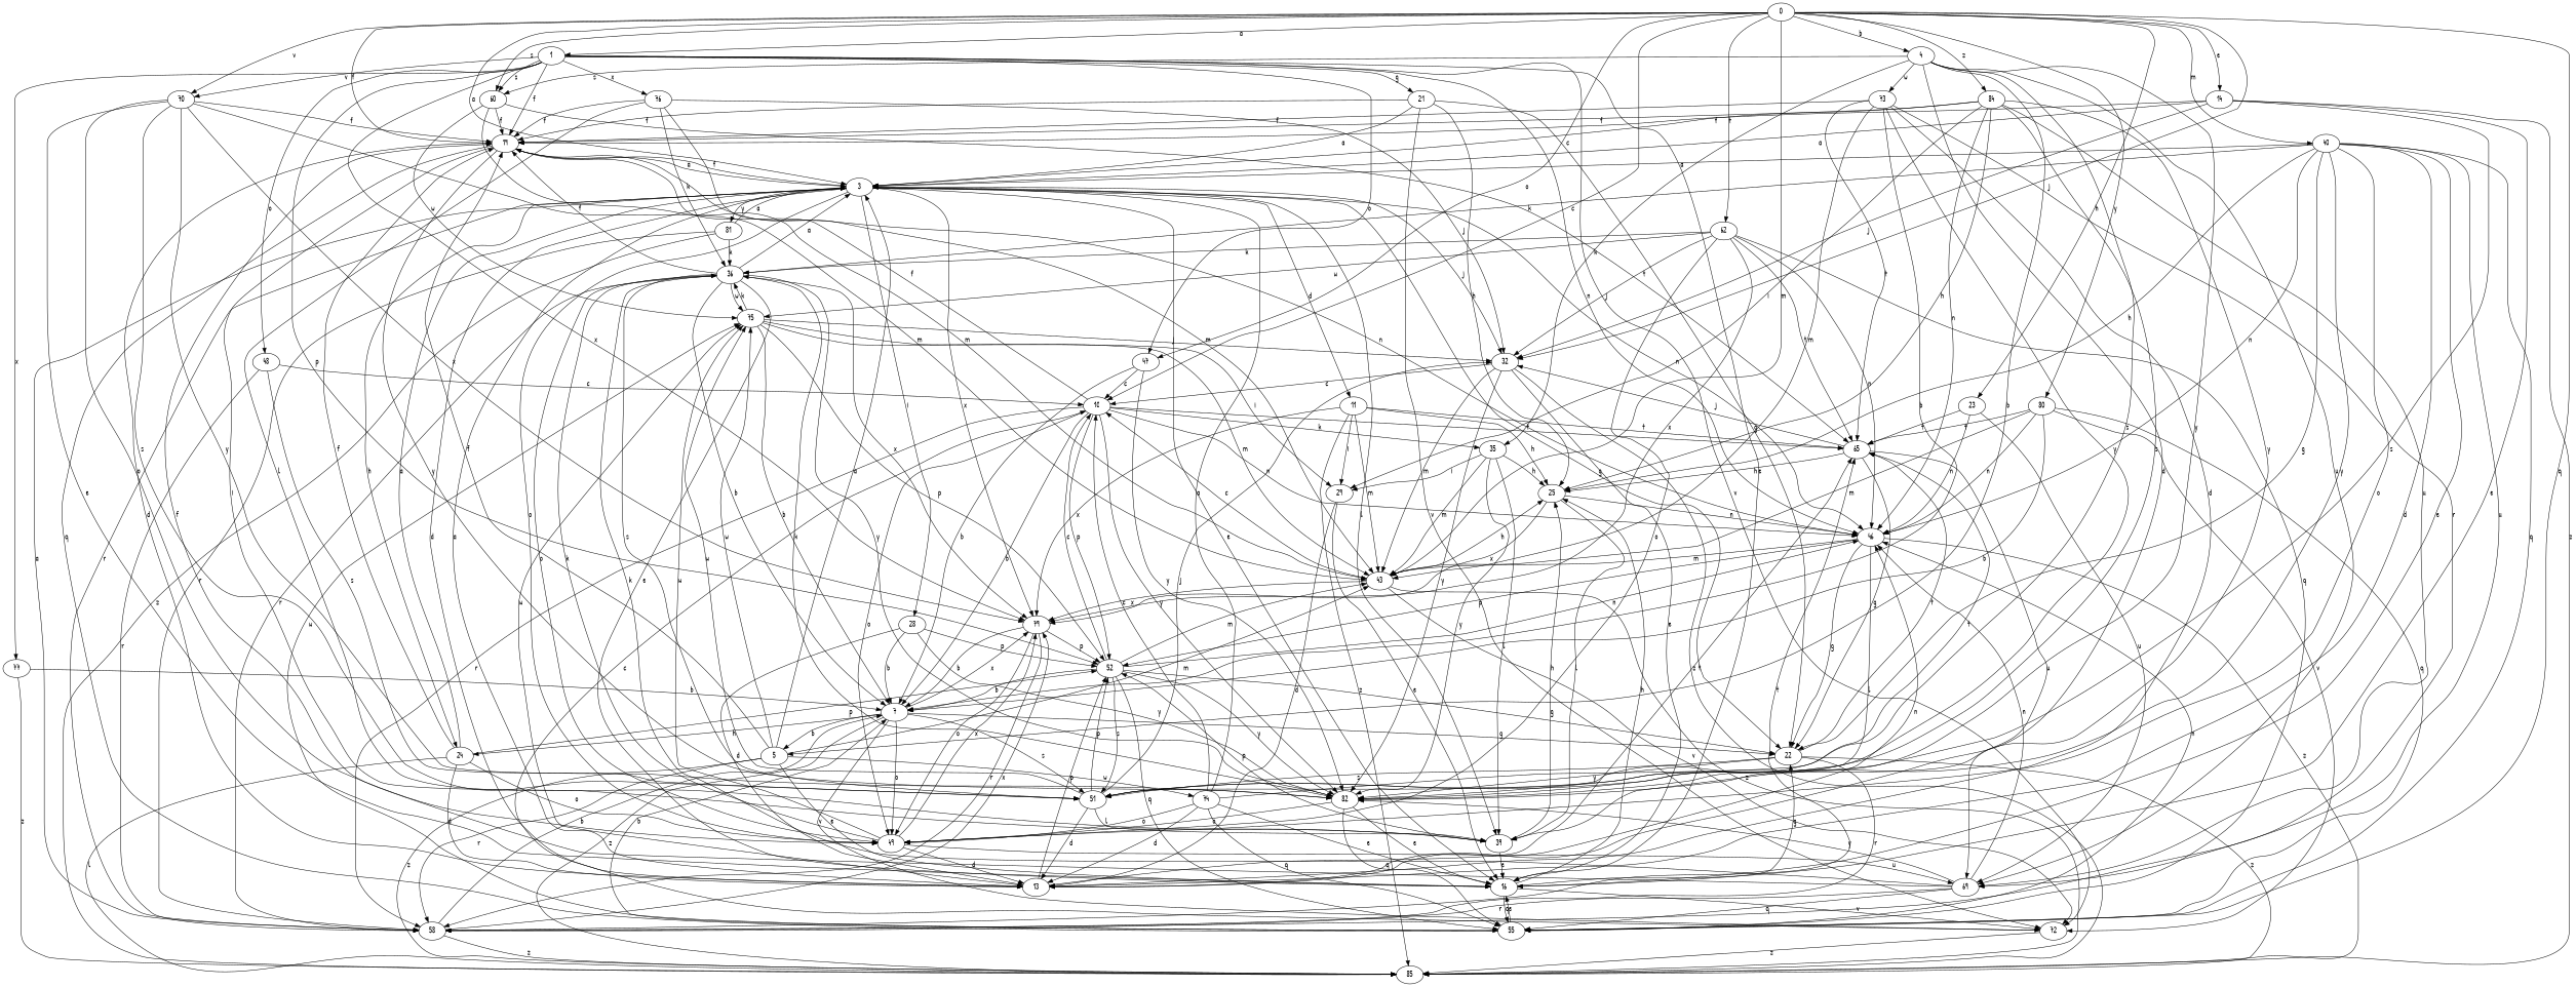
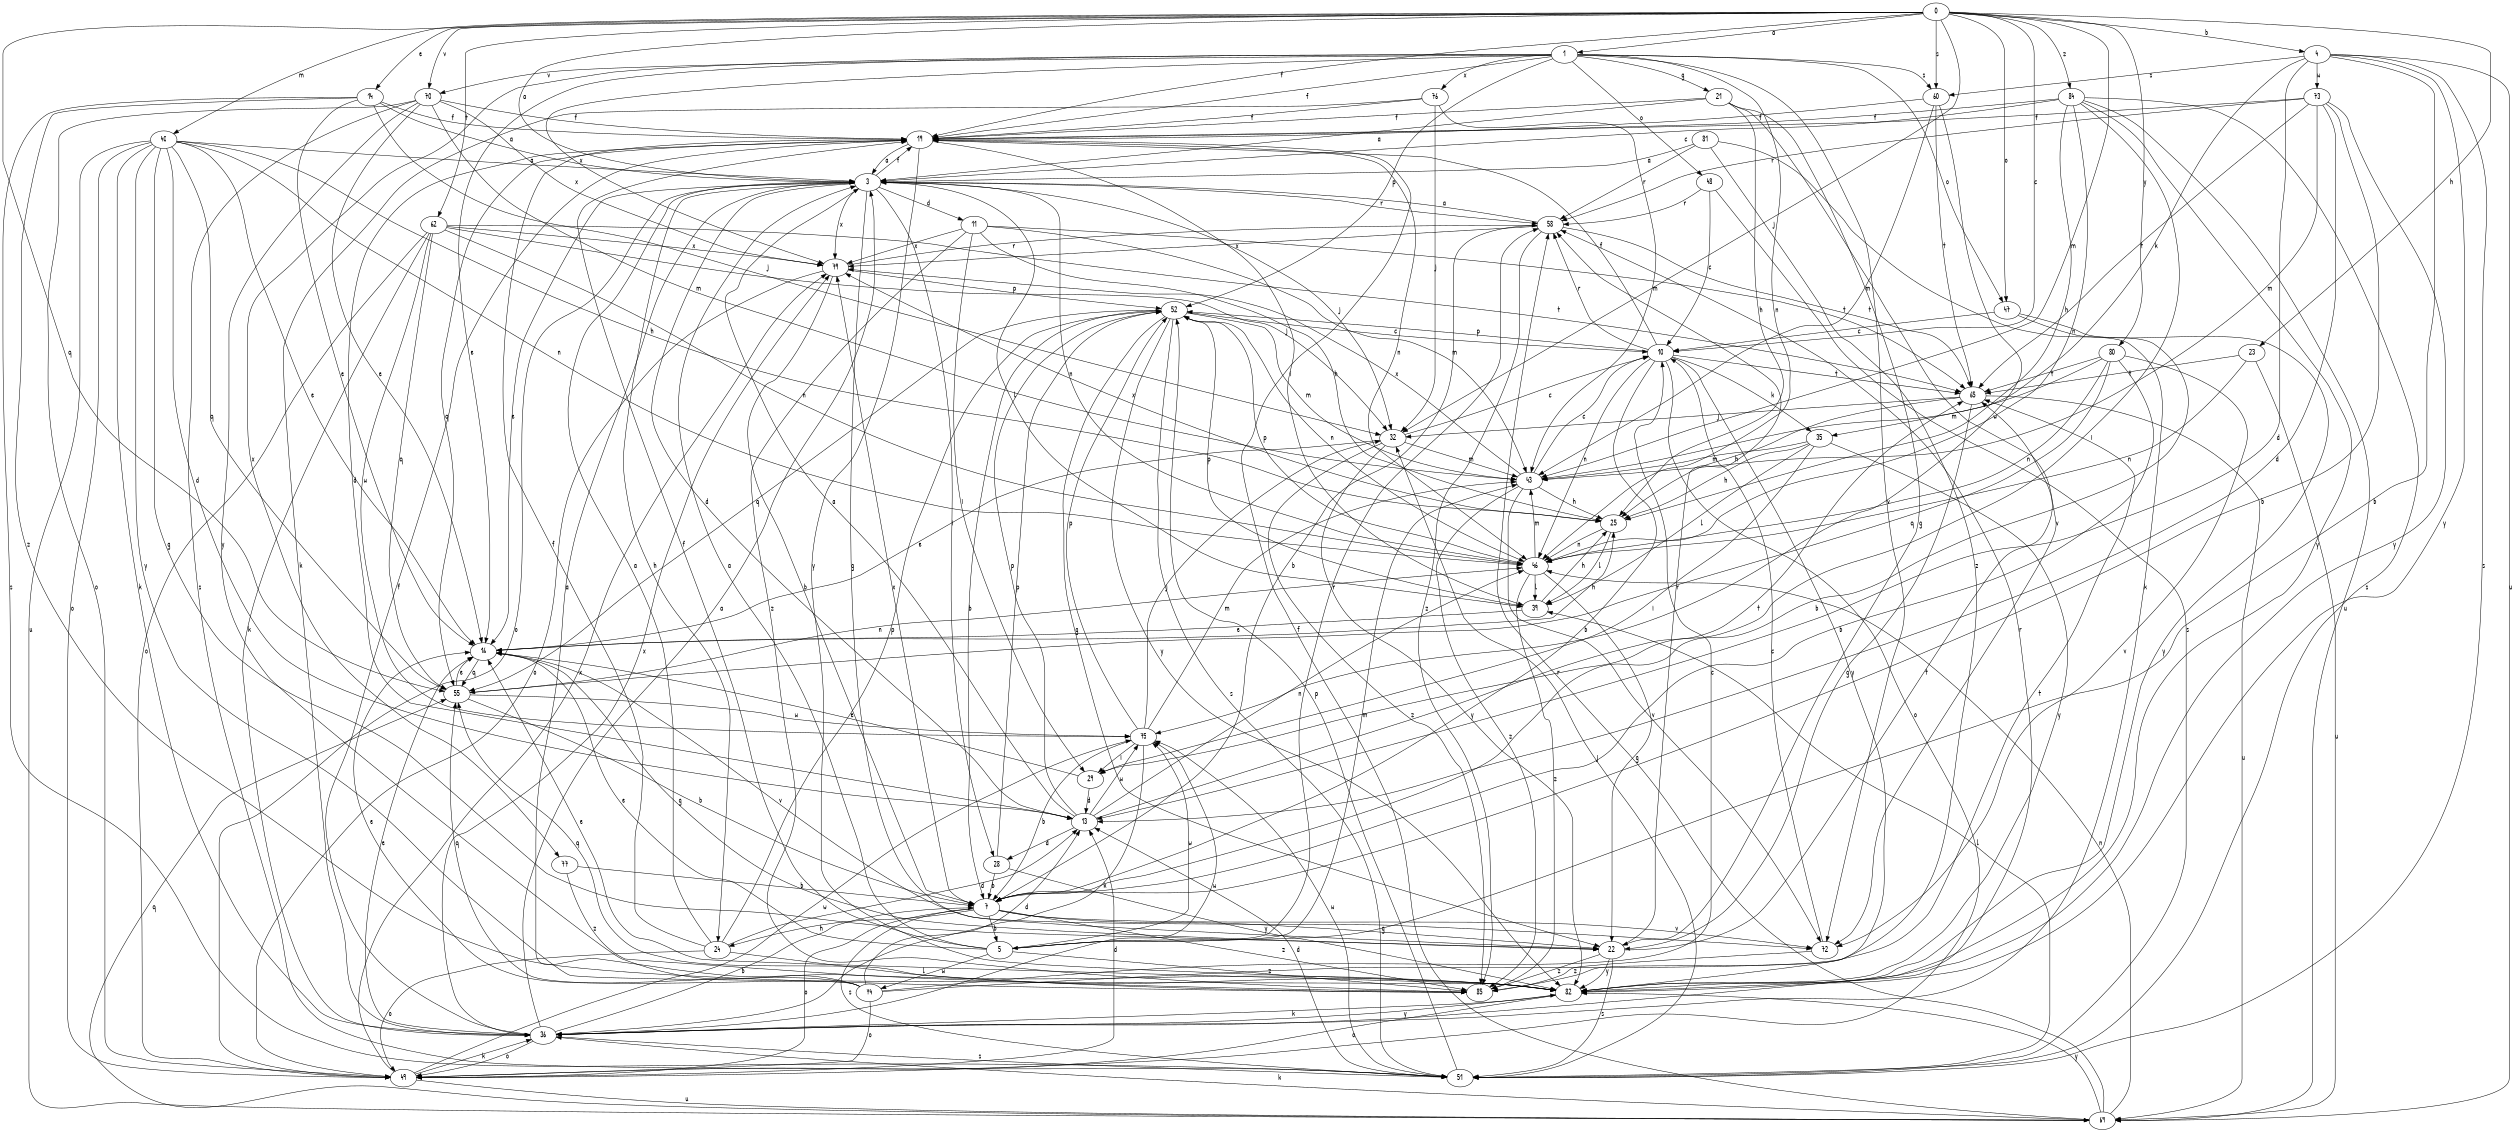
  strict digraph {
    fontname="Patrick Hand"
    node [fontname="Patrick Hand"]
    edge [fontname="Patrick Hand"]
    0
    1
    3
    4
    10
    14
    19
    23
    32
    40
    43
    47
    55
    60
    62
    70
    80
    84
    16
    21
    46
    48
    52
    72
    76
    77
    79
    11
    13
    22
    24
    28
    39
    49
    58
    81
    5
    35
    n39 [label=51]
    69
    73
    82
    7
    65
    85
    25
    36
    75
    29
    74
    0 -> 1 [label=a]
    0 -> 3 [label=a]
    0 -> 4 [label=b]
    0 -> 10 [label=c]
    0 -> 14 [label=e]
    0 -> 19 [label=f]
    0 -> 23 [label=h]
    0 -> 32 [label=j]
    0 -> 40 [label=m]
    0 -> 43 [label=m]
    0 -> 47 [label=o]
    0 -> 55 [label=q]
    0 -> 60 [label=s]
    0 -> 62 [label=t]
    0 -> 70 [label=v]
    0 -> 80 [label=y]
    0 -> 84 [label=z]
    1 -> 19 [label=f]
    1 -> 47 [label=o]
    1 -> 60 [label=s]
    1 -> 70 [label=v]
    1 -> 16 [label=e]
    1 -> 21 [label=g]
    1 -> 46 [label=n]
    1 -> 48 [label=o]
    1 -> 52 [label=p]
    1 -> 72 [label=v]
    1 -> 76 [label=x]
    1 -> 77 [label=x]
    1 -> 79 [label=x]
    3 -> 19 [label=f]
    3 -> 32 [label=j]
    3 -> 16 [label=e]
    3 -> 46 [label=n]
    3 -> 79 [label=x]
    3 -> 11 [label=d]
    3 -> 13 [label=d]
    3 -> 22 [label=g]
    3 -> 24 [label=h]
    3 -> 28 [label=i]
    3 -> 39 [label=l]
    3 -> 49 [label=o]
    3 -> 58 [label=r]
-   3 -> 81 [label=y]
    4 -> 60 [label=s]
    4 -> 13 [label=d]
    4 -> 5 [label=b]
    4 -> 35 [label=k]
    4 -> n39 [label=s]
    4 -> 69 [label=u]
    4 -> 73 [label=w]
    4 -> 82 [label=y]
    10 -> 19 [label=f]
    10 -> 46 [label=n]
    10 -> 52 [label=p]
    10 -> 49 [label=o]
    10 -> 58 [label=r]
    10 -> 35 [label=k]
    10 -> 82 [label=y]
    10 -> 7 [label=b]
    10 -> 65 [label=t]
    14 -> 3 [label=a]
    14 -> 19 [label=f]
    14 -> 32 [label=j]
    14 -> 16 [label=e]
    14 -> n39 [label=s]
    14 -> 85 [label=z]
    19 -> 3 [label=a]
    19 -> 55 [label=q]
    19 -> 46 [label=n]
    19 -> 13 [label=d]
    19 -> 39 [label=i]
    19 -> 82 [label=y]
    23 -> 46 [label=n]
    23 -> 69 [label=u]
    23 -> 65 [label=t]
    32 -> 10 [label=c]
    32 -> 43 [label=m]
    32 -> 16 [label=e]
    32 -> 82 [label=y]
    32 -> 85 [label=z]
    40 -> 3 [label=a]
    40 -> 55 [label=q]
    40 -> 16 [label=e]
    40 -> 46 [label=n]
    40 -> 13 [label=d]
    40 -> 22 [label=g]
    40 -> 49 [label=o]
    40 -> 69 [label=u]
    40 -> 82 [label=y]
    40 -> 25 [label=h]
    40 -> 36 [label=k]
    43 -> 10 [label=c]
    43 -> 72 [label=v]
    43 -> 79 [label=x]
    43 -> 85 [label=z]
    43 -> 25 [label=h]
    47 -> 10 [label=c]
    47 -> 82 [label=y]
    47 -> 7 [label=b]
    55 -> 16 [label=e]
    55 -> 46 [label=n]
    55 -> 7 [label=b]
    55 -> 75 [label=w]
    60 -> 19 [label=f]
    60 -> 43 [label=m]
    60 -> 65 [label=t]
    60 -> 75 [label=w]
    62 -> 32 [label=j]
    62 -> 55 [label=q]
    62 -> 46 [label=n]
    62 -> 79 [label=x]
    62 -> 49 [label=o]
    62 -> 65 [label=t]
    62 -> 36 [label=k]
    62 -> 75 [label=w]
    70 -> 19 [label=f]
    70 -> 43 [label=m]
    70 -> 16 [label=e]
    70 -> 79 [label=x]
    70 -> 49 [label=o]
    70 -> n39 [label=s]
    70 -> 82 [label=y]
    80 -> 43 [label=m]
    80 -> 55 [label=q]
    80 -> 46 [label=n]
    80 -> 72 [label=v]
    80 -> 7 [label=b]
    80 -> 65 [label=t]
    84 -> 3 [label=c]
    84 -> 19 [label=f]
    84 -> 46 [label=n]
    84 -> n39 [label=s]
    84 -> 69 [label=u]
    84 -> 82 [label=y]
    84 -> 25 [label=h]
    84 -> 29 [label=i]
    16 -> 55 [label=q]
    16 -> 72 [label=v]
    16 -> 22 [label=g]
    16 -> 25 [label=h]
    21 -> 3 [label=a]
    21 -> 19 [label=f]
    21 -> 72 [label=v]
    21 -> 22 [label=g]
    21 -> 25 [label=h]
    46 -> 43 [label=m]
    46 -> 52 [label=p]
    46 -> 22 [label=g]
    46 -> 39 [label=l]
    46 -> 85 [label=z]
    48 -> 10 [label=c]
    48 -> 58 [label=r]
    48 -> n39 [label=s]
    52 -> 10 [label=c]
    52 -> 43 [label=m]
    52 -> 55 [label=q]
    52 -> 46 [label=n]
    52 -> 22 [label=g]
    52 -> n39 [label=s]
    52 -> 82 [label=y]
    52 -> 7 [label=b]
    72 -> 10 [label=c]
    72 -> 85 [label=z]
    76 -> 19 [label=f]
    76 -> 32 [label=j]
    76 -> 43 [label=m]
-   76 -> 39 [label=l]
    76 -> 36 [label=k]
    77 -> 7 [label=b]
    77 -> 85 [label=z]
    79 -> 52 [label=p]
    79 -> 49 [label=o]
    79 -> 58 [label=r]
    79 -> 7 [label=b]
    11 -> 43 [label=m]
    11 -> 79 [label=x]
    11 -> 65 [label=t]
    11 -> 85 [label=z]
    11 -> 25 [label=h]
    11 -> 29 [label=i]
    13 -> 3 [label=a]
    13 -> 46 [label=n]
    13 -> 52 [label=p]
    13 -> 65 [label=t]
    13 -> 75 [label=w]
    22 -> 58 [label=r]
    22 -> n39 [label=s]
    22 -> 82 [label=y]
    22 -> 65 [label=t]
    22 -> 85 [label=z]
    24 -> 3 [label=a]
    24 -> 19 [label=f]
    24 -> 52 [label=p]
    24 -> 13 [label=d]
    24 -> 49 [label=o]
    24 -> 85 [label=l]
    28 -> 52 [label=p]
-   28 -> 13 [label=d]
+   13 -> 28 [label=d]
    28 -> 82 [label=y]
    28 -> 7 [label=b]
    39 -> 16 [label=e]
    39 -> 52 [label=p]
    39 -> 25 [label=h]
    49 -> 79 [label=x]
    49 -> 13 [label=d]
    49 -> 69 [label=u]
    49 -> 36 [label=k]
    49 -> 75 [label=w]
    58 -> 3 [label=a]
    58 -> 79 [label=x]
    58 -> 7 [label=b]
    58 -> 65 [label=t]
    58 -> 85 [label=z]
    81 -> 3 [label=a]
    81 -> 58 [label=r]
    81 -> 85 [label=z]
    81 -> 36 [label=k]
    5 -> 3 [label=a]
    5 -> 19 [label=f]
    5 -> 43 [label=m]
    5 -> 16 [label=e]
    5 -> 58 [label=r]
    5 -> 85 [label=z]
    5 -> 75 [label=w]
    5 -> 74 [label=w]
    35 -> 43 [label=m]
    35 -> 39 [label=l]
    35 -> 82 [label=y]
    35 -> 25 [label=h]
    35 -> 29 [label=i]
    n39 -> 32 [label=j]
    n39 -> 52 [label=p]
    n39 -> 13 [label=d]
    n39 -> 39 [label=l]
    n39 -> 75 [label=w]
    69 -> 19 [label=f]
    69 -> 55 [label=q]
    69 -> 46 [label=n]
    69 -> 58 [label=r]
    69 -> 82 [label=y]
    69 -> 36 [label=k]
    73 -> 19 [label=f]
    73 -> 43 [label=m]
    73 -> 13 [label=d]
    73 -> 58 [label=r]
    73 -> 82 [label=y]
    73 -> 7 [label=b]
    73 -> 65 [label=t]
    82 -> 55 [label=q]
    82 -> 16 [label=e]
    82 -> 49 [label=o]
    82 -> 36 [label=k]
    7 -> 72 [label=v]
    7 -> 79 [label=x]
    7 -> 22 [label=g]
    7 -> 24 [label=h]
    7 -> 49 [label=o]
    7 -> 5 [label=b]
    7 -> n39 [label=s]
    7 -> 85 [label=z]
    65 -> 32 [label=j]
    65 -> 22 [label=g]
    65 -> 69 [label=u]
    65 -> 25 [label=h]
    25 -> 46 [label=n]
    25 -> 79 [label=x]
    25 -> 39 [label=l]
    36 -> 3 [label=a]
    36 -> 19 [label=f]
    36 -> 16 [label=e]
    36 -> 79 [label=x]
    36 -> 49 [label=o]
    36 -> 58 [label=r]
    36 -> n39 [label=s]
    36 -> 82 [label=y]
    36 -> 7 [label=b]
    36 -> 75 [label=w]
    75 -> 32 [label=j]
    75 -> 43 [label=m]
    75 -> 52 [label=p]
    75 -> 7 [label=b]
    75 -> 36 [label=k]
    75 -> 29 [label=i]
    29 -> 16 [label=e]
    29 -> 13 [label=d]
    74 -> 3 [label=a]
    74 -> 10 [label=c]
    74 -> 55 [label=q]
    74 -> 16 [label=e]
    74 -> 13 [label=d]
    74 -> 49 [label=o]
    74 -> 65 [label=t]
  }
